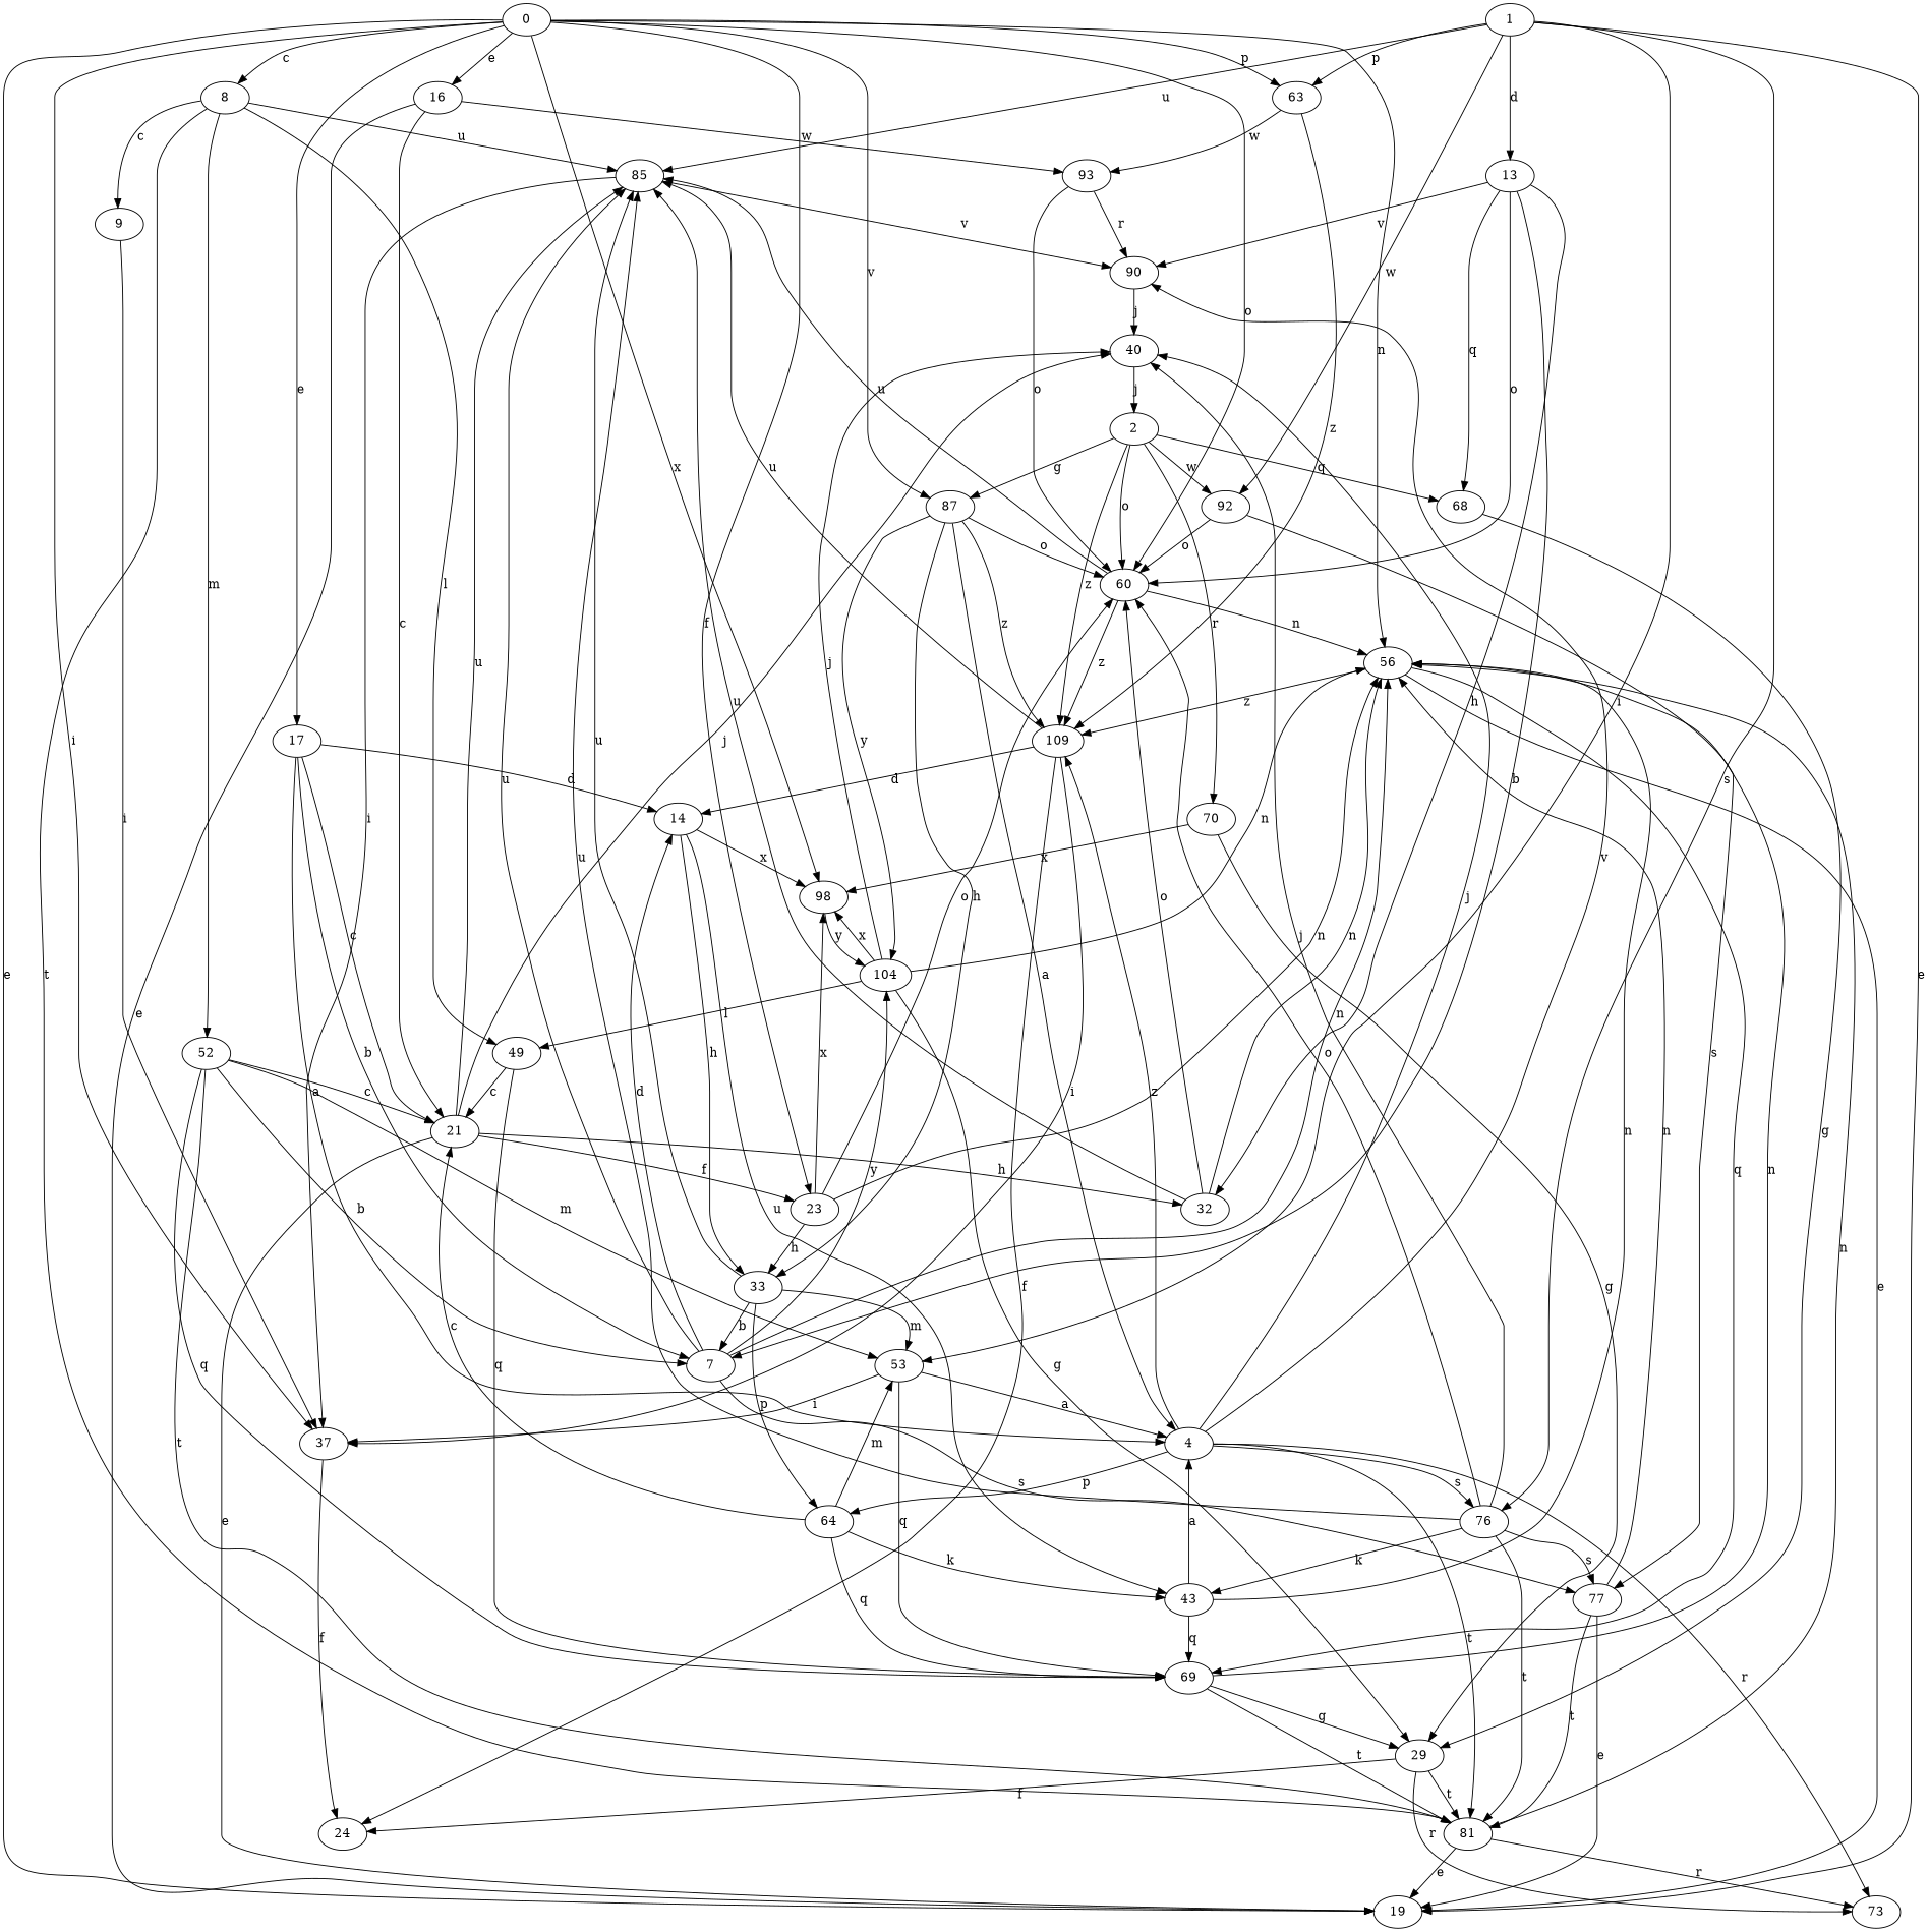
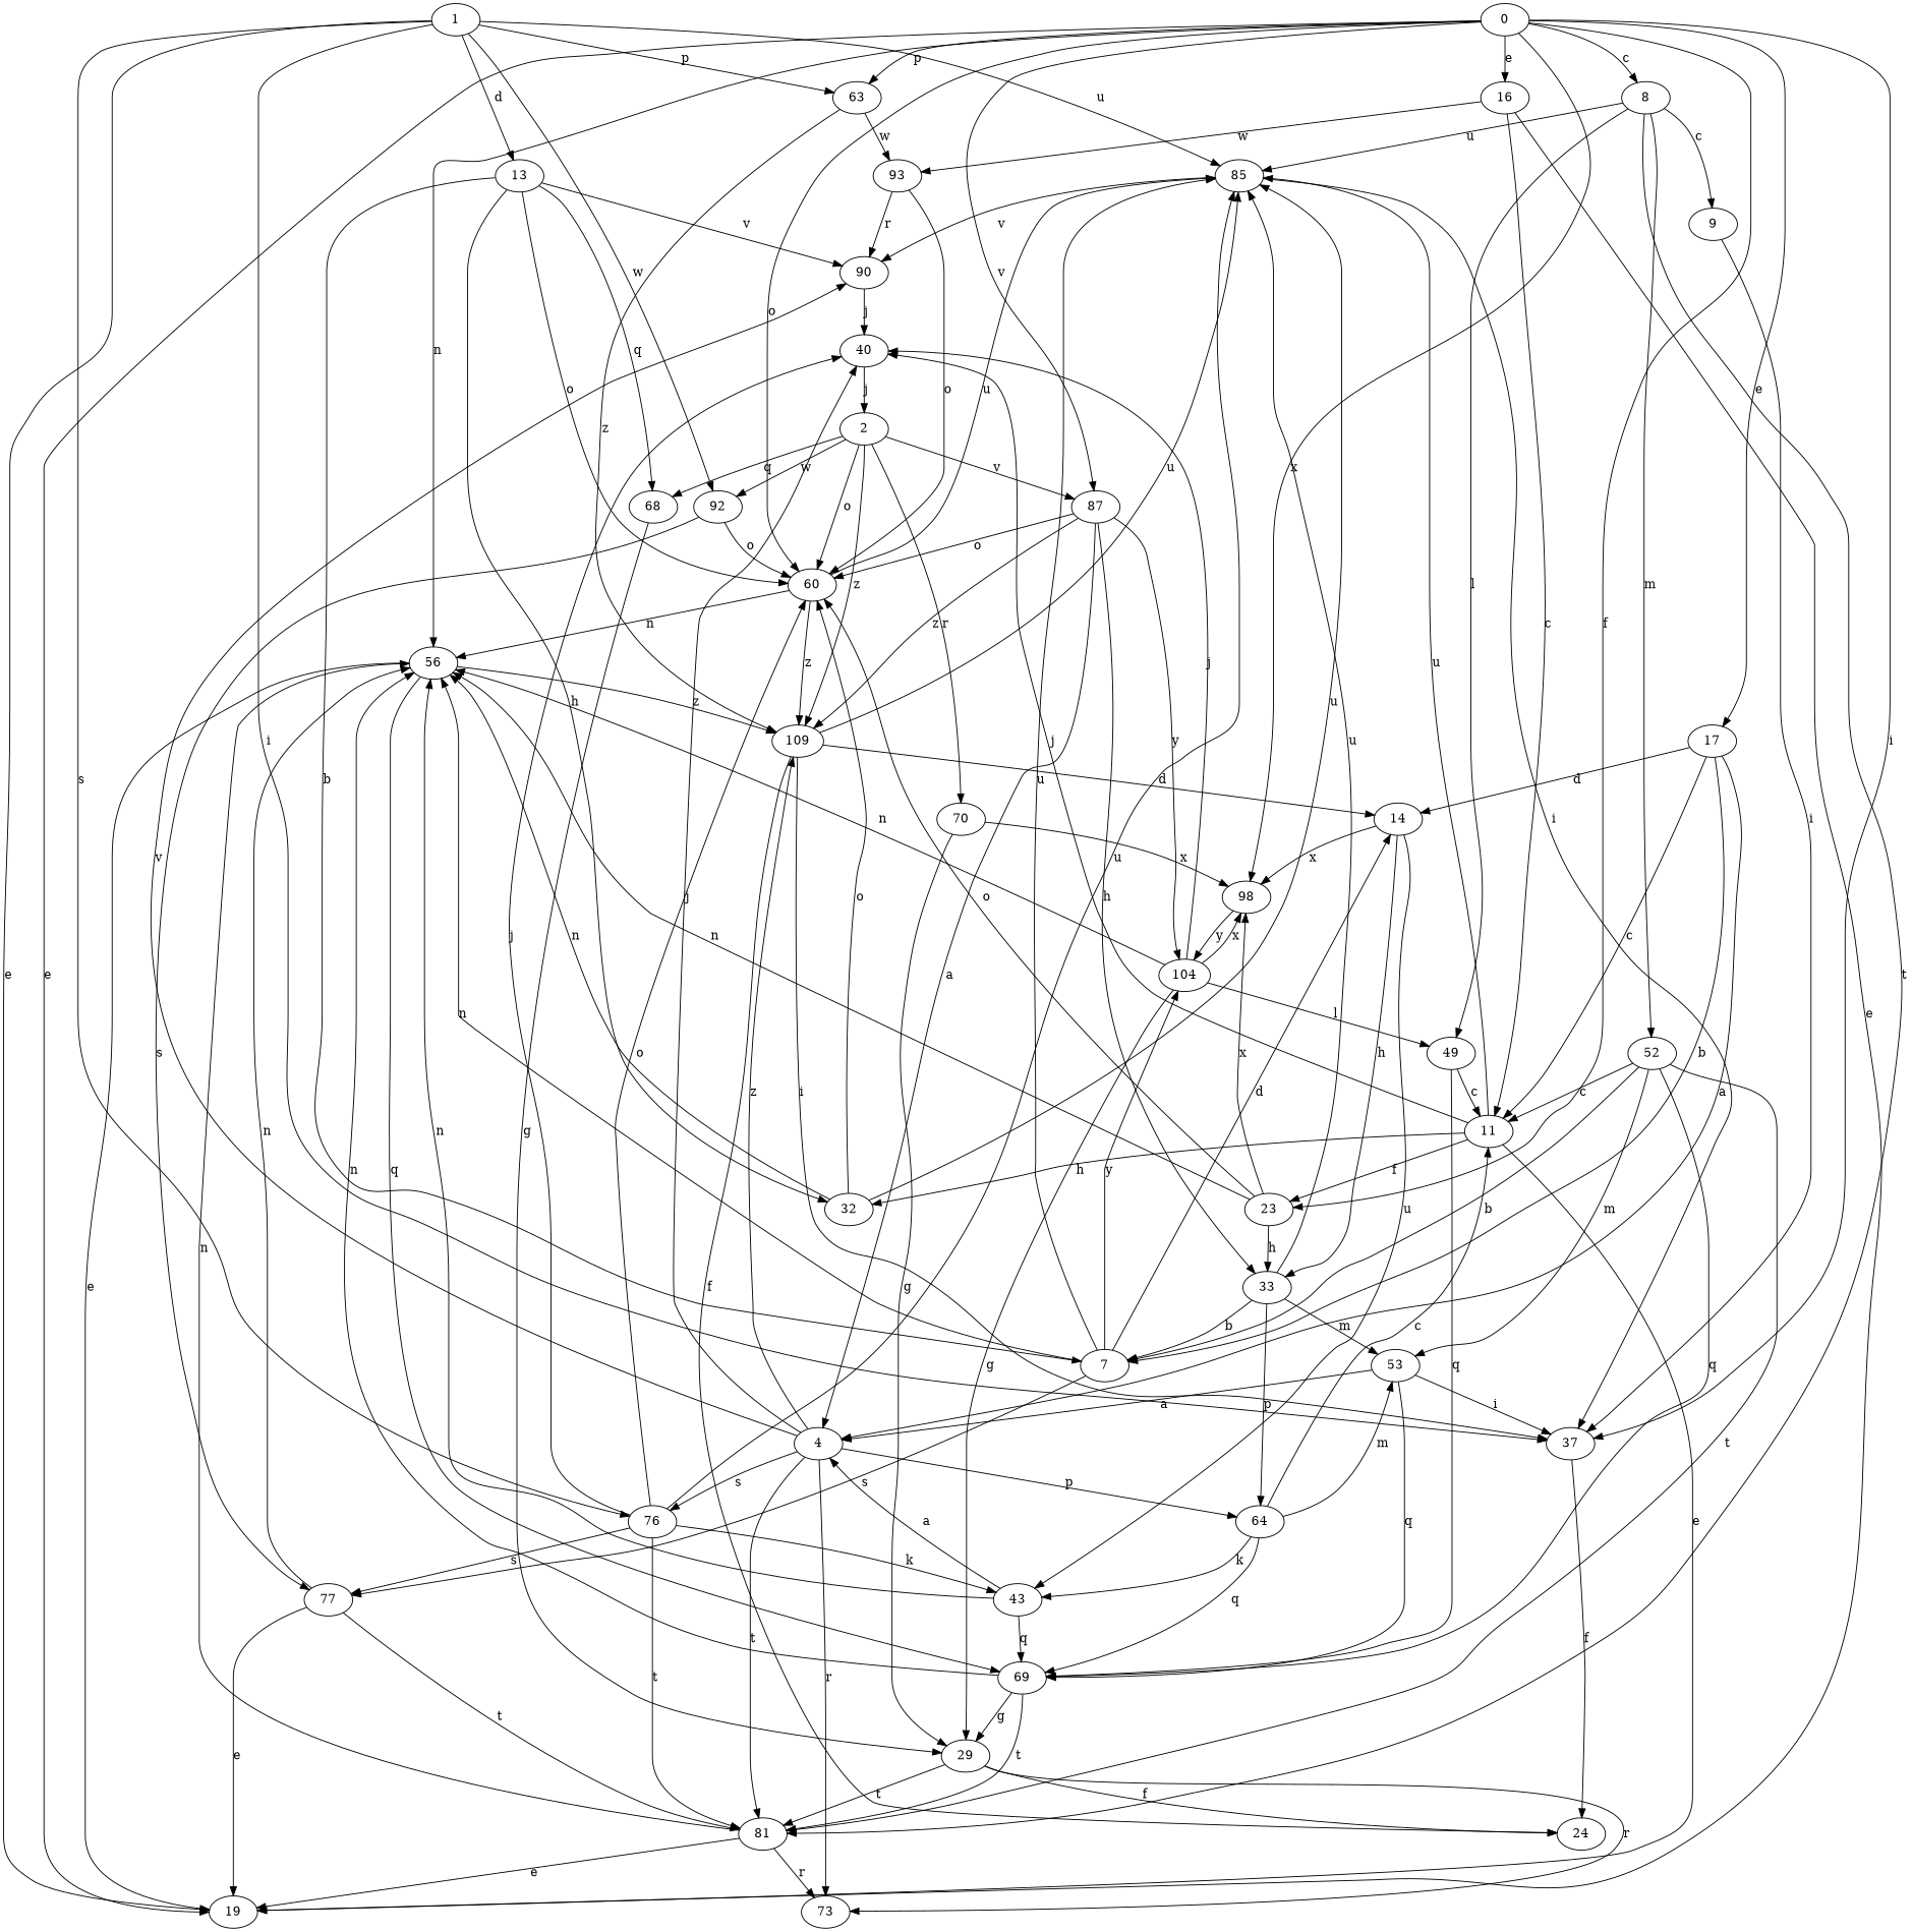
  strict digraph {
    0
    8
    16
    17
    19
    23
    37
    56
    60
    63
    87
    98
    85
    81
    9
    49
    52
-   11 [label=21]
+   11
    93
    4
    7
    14
    33
    24
    109
    69
    104
    1
    13
    76
    92
    68
    90
    32
    40
    77
    43
    2
    70
    29
    64
    73
    53
    0 -> 8 [label=c]
    0 -> 16 [label=e]
    0 -> 17 [label=e]
    0 -> 19 [label=e]
    0 -> 23 [label=f]
    0 -> 37 [label=i]
    0 -> 56 [label=n]
    0 -> 60 [label=o]
    0 -> 63 [label=p]
    0 -> 87 [label=v]
    0 -> 98 [label=x]
    8 -> 85 [label=u]
    8 -> 81 [label=t]
    8 -> 9 [label=c]
    8 -> 49 [label=l]
    8 -> 52 [label=m]
    16 -> 19 [label=e]
    16 -> 11 [label=c]
    16 -> 93 [label=w]
    17 -> 11 [label=c]
    17 -> 4 [label=a]
    17 -> 7 [label=b]
    17 -> 14 [label=d]
    23 -> 56 [label=n]
    23 -> 60 [label=o]
    23 -> 98 [label=x]
    23 -> 33 [label=h]
    37 -> 24 [label=f]
    56 -> 19 [label=e]
    56 -> 109 [label=z]
    56 -> 69 [label=q]
    60 -> 56 [label=n]
    60 -> 85 [label=u]
    60 -> 109 [label=z]
    63 -> 93 [label=w]
    63 -> 109 [label=z]
    87 -> 60 [label=o]
    87 -> 4 [label=a]
    87 -> 33 [label=h]
    87 -> 109 [label=z]
    87 -> 104 [label=y]
    98 -> 104 [label=y]
    85 -> 37 [label=i]
    85 -> 90 [label=v]
    81 -> 19 [label=e]
    81 -> 56 [label=n]
    81 -> 73 [label=r]
    9 -> 37 [label=i]
    49 -> 11 [label=c]
    49 -> 69 [label=q]
    52 -> 81 [label=t]
    52 -> 11 [label=c]
    52 -> 7 [label=b]
    52 -> 69 [label=q]
    52 -> 53 [label=m]
    11 -> 19 [label=e]
    11 -> 23 [label=f]
    11 -> 85 [label=u]
    11 -> 32 [label=h]
    11 -> 40 [label=j]
    93 -> 60 [label=o]
    93 -> 90 [label=r]
    4 -> 81 [label=t]
    4 -> 109 [label=z]
    4 -> 76 [label=s]
    4 -> 90 [label=v]
    4 -> 40 [label=j]
    4 -> 64 [label=p]
    4 -> 73 [label=r]
    7 -> 56 [label=n]
    7 -> 85 [label=u]
    7 -> 14 [label=d]
    7 -> 104 [label=y]
    7 -> 77 [label=s]
    14 -> 98 [label=x]
    14 -> 33 [label=h]
    14 -> 43 [label=u]
    33 -> 85 [label=u]
    33 -> 7 [label=b]
    33 -> 64 [label=p]
    33 -> 53 [label=m]
    109 -> 37 [label=i]
    109 -> 85 [label=u]
    109 -> 14 [label=d]
    109 -> 24 [label=f]
    69 -> 56 [label=n]
    69 -> 81 [label=t]
    69 -> 29 [label=g]
    104 -> 56 [label=n]
    104 -> 98 [label=x]
    104 -> 49 [label=l]
    104 -> 40 [label=j]
    104 -> 29 [label=g]
    1 -> 19 [label=e]
-   1 -> 53 [label=i]
+   1 -> 37 [label=i]
    1 -> 63 [label=p]
    1 -> 85 [label=u]
    1 -> 13 [label=d]
    1 -> 76 [label=s]
    1 -> 92 [label=w]
    13 -> 60 [label=o]
    13 -> 7 [label=b]
    13 -> 68 [label=q]
    13 -> 90 [label=v]
    13 -> 32 [label=h]
    76 -> 60 [label=o]
    76 -> 85 [label=u]
    76 -> 81 [label=t]
    76 -> 40 [label=j]
    76 -> 77 [label=s]
    76 -> 43 [label=k]
    92 -> 60 [label=o]
    92 -> 77 [label=s]
    68 -> 29 [label=g]
    90 -> 40 [label=j]
    32 -> 56 [label=n]
    32 -> 60 [label=o]
    32 -> 85 [label=u]
    40 -> 2 [label=j]
    77 -> 19 [label=e]
    77 -> 56 [label=n]
    77 -> 81 [label=t]
    43 -> 56 [label=n]
    43 -> 4 [label=a]
    43 -> 69 [label=q]
    2 -> 60 [label=o]
-   2 -> 87 [label=g]
+   2 -> 87 [label=v]
    2 -> 109 [label=z]
    2 -> 92 [label=w]
    2 -> 68 [label=q]
    2 -> 70 [label=r]
    70 -> 98 [label=x]
    70 -> 29 [label=g]
    29 -> 81 [label=t]
    29 -> 24 [label=f]
    29 -> 73 [label=r]
    64 -> 11 [label=c]
    64 -> 69 [label=q]
    64 -> 43 [label=k]
    64 -> 53 [label=m]
    53 -> 37 [label=i]
    53 -> 4 [label=a]
    53 -> 69 [label=q]
  }
